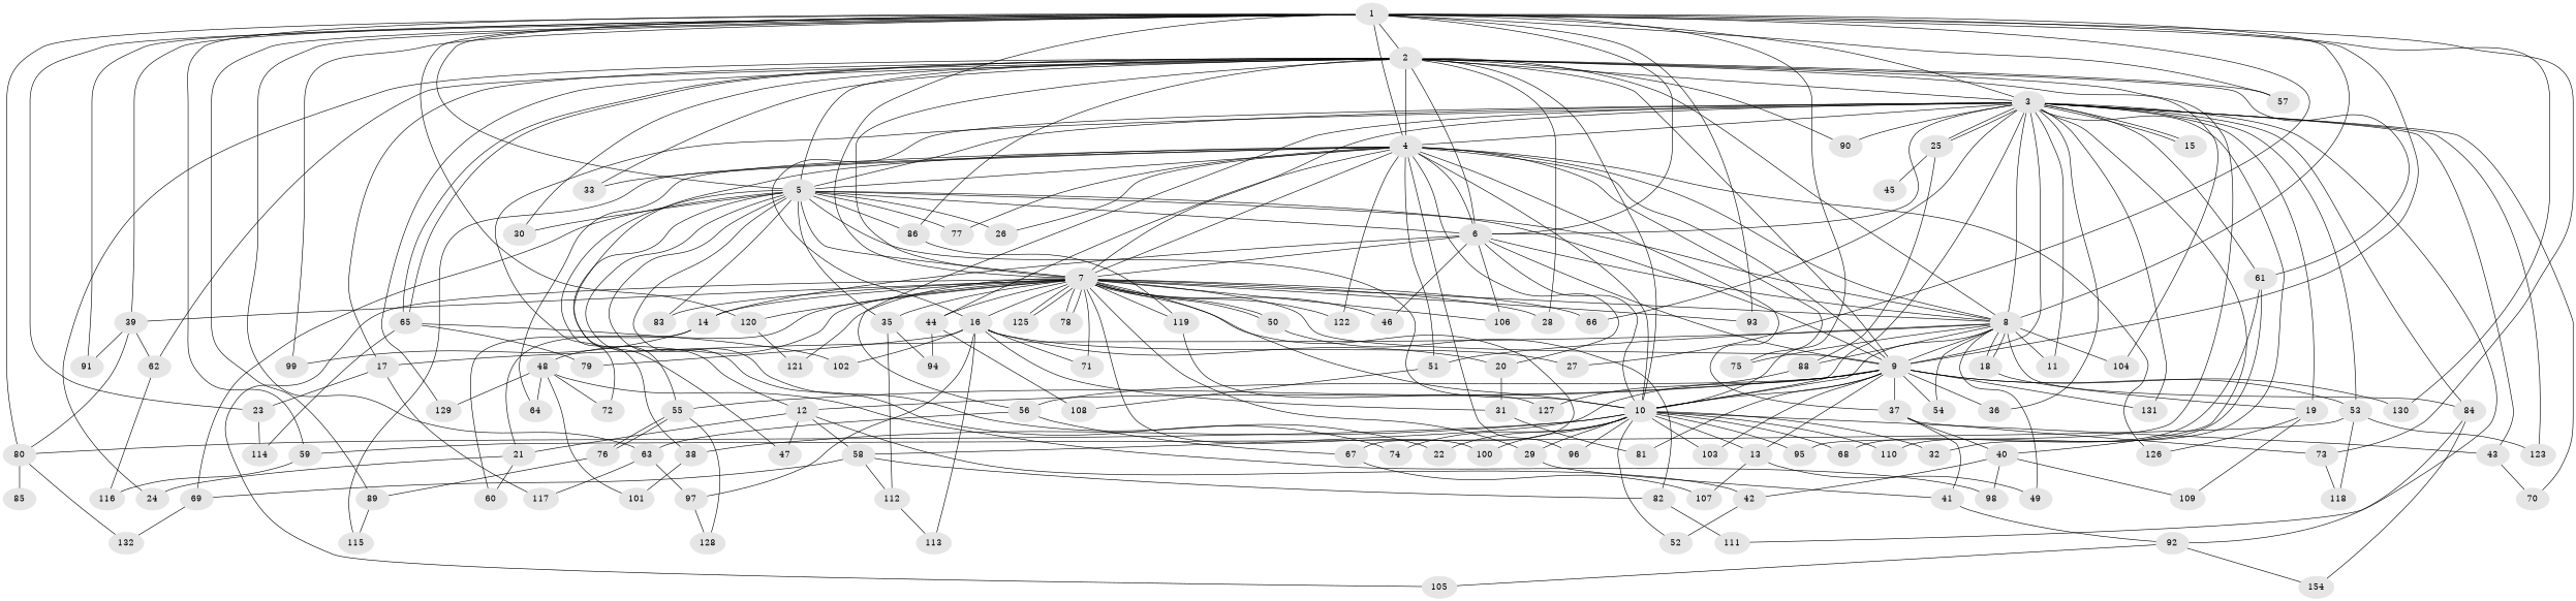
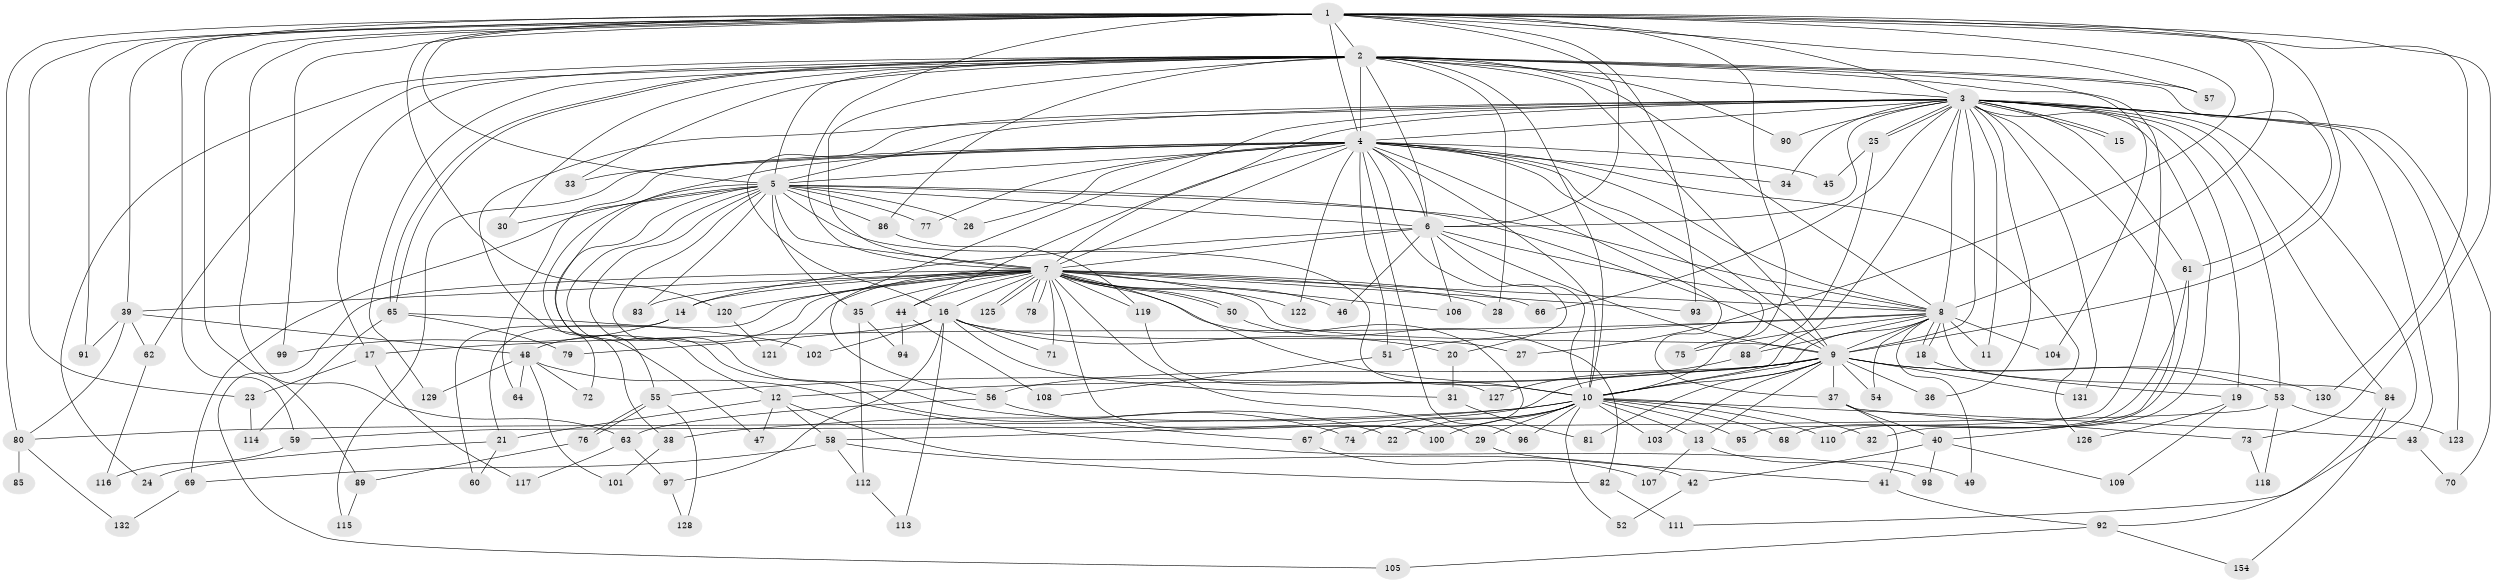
  graph {
    node [color=gray90 style=filled]
    1
    2
    3
    4
    5
    6
    7
    8
    9
    10
    23
    27
    39
    57
    59
    63
    73
    80
    89
    91
    93
    99
    120
    130
    17
    24
    28
    30
    33
    61
    62
    65
    86
    90
    95
    104
    129
    11
    15
    16
    19
    25
    32
+   34
    36
    40
    43
    53
    56
    66
    70
    72
    84
    111
    123
    131
    20
    26
    37
    44
    45
    47
    51
    64
    75
    77
    96
    115
    122
    126
    12
    22
    35
    38
    55
    69
    74
    83
    14
    46
    106
    21
    29
    48
    50
    67
    71
    78
    100
    105
    119
    121
    125
    18
    49
    54
    88
    13
    58
    81
    103
    52
    68
    110
    114
    116
    97
    117
    118
    85
    132
    79
    102
    31
    113
    109
    42
    98
    92
    n120 [label=154]
    41
    94
    108
    112
    101
    76
    128
    60
    82
    107
    127
    1 -- 2
    1 -- 3
    1 -- 4
    1 -- 5
    1 -- 6
    1 -- 7
    1 -- 8
    1 -- 9
    1 -- 10
    1 -- 23
    1 -- 27
    1 -- 39
    1 -- 57
    1 -- 59
    1 -- 63
    1 -- 73
    1 -- 80
    1 -- 89
    1 -- 91
    1 -- 93
    1 -- 99
    1 -- 120
    1 -- 130
    2 -- 3
    2 -- 4
    2 -- 5
    2 -- 6
    2 -- 7
    2 -- 8
    2 -- 9
    2 -- 10
    2 -- 57
    2 -- 17
    2 -- 24
    2 -- 28
    2 -- 30
    2 -- 33
    2 -- 61
    2 -- 62
    2 -- 65
    2 -- 65
    2 -- 86
    2 -- 90
    2 -- 95
    2 -- 104
    2 -- 129
    3 -- 4
    3 -- 5
    3 -- 6
    3 -- 7
    3 -- 8
    3 -- 9
    3 -- 10
    3 -- 61
    3 -- 90
    3 -- 11
    3 -- 15
    3 -- 15
    3 -- 16
    3 -- 19
    3 -- 25
    3 -- 25
    3 -- 32
+   3 -- 34
    3 -- 36
    3 -- 40
    3 -- 43
    3 -- 53
    3 -- 56
    3 -- 66
    3 -- 70
    3 -- 72
    3 -- 84
    3 -- 111
    3 -- 123
    3 -- 131
    4 -- 5
    4 -- 6
    4 -- 7
    4 -- 8
    4 -- 9
    4 -- 10
    4 -- 33
+   4 -- 34
    4 -- 20
    4 -- 26
    4 -- 37
    4 -- 44
+   4 -- 45
    4 -- 47
    4 -- 51
    4 -- 64
    4 -- 75
    4 -- 77
    4 -- 96
    4 -- 115
    4 -- 122
    4 -- 126
    5 -- 6
    5 -- 7
    5 -- 8
    5 -- 9
    5 -- 10
    5 -- 30
    5 -- 86
    5 -- 26
    5 -- 77
    5 -- 12
    5 -- 22
    5 -- 35
    5 -- 38
    5 -- 55
    5 -- 69
    5 -- 74
    5 -- 83
    6 -- 7
    6 -- 8
    6 -- 9
    6 -- 10
    6 -- 14
    6 -- 46
    6 -- 106
    7 -- 8
    7 -- 9
    7 -- 10
    7 -- 39
    7 -- 93
    7 -- 120
    7 -- 28
    7 -- 16
    7 -- 66
    7 -- 44
    7 -- 122
    7 -- 35
    7 -- 83
    7 -- 14
    7 -- 46
    7 -- 106
    7 -- 21
    7 -- 29
    7 -- 48
    7 -- 50
    7 -- 50
    7 -- 67
    7 -- 71
    7 -- 78
    7 -- 78
    7 -- 100
    7 -- 105
    7 -- 119
    7 -- 121
    7 -- 125
    7 -- 125
    8 -- 9
    8 -- 10
    8 -- 17
    8 -- 104
    8 -- 11
    8 -- 84
    8 -- 51
    8 -- 75
    8 -- 18
    8 -- 18
    8 -- 49
    8 -- 54
    8 -- 88
    9 -- 10
    9 -- 130
    9 -- 36
    9 -- 53
    9 -- 56
    9 -- 131
    9 -- 37
    9 -- 12
    9 -- 55
    9 -- 54
    9 -- 13
    9 -- 58
    9 -- 81
    9 -- 103
    10 -- 80
    10 -- 95
    10 -- 32
    10 -- 43
    10 -- 96
    10 -- 22
    10 -- 38
    10 -- 74
    10 -- 29
    10 -- 100
    10 -- 13
    10 -- 103
    10 -- 52
    10 -- 68
    10 -- 110
    23 -- 114
    39 -- 80
    39 -- 91
    39 -- 62
+   39 -- 48
    59 -- 116
    63 -- 97
    63 -- 117
    73 -- 118
    80 -- 85
    80 -- 132
    89 -- 115
    120 -- 121
    17 -- 23
    17 -- 117
    61 -- 68
    61 -- 110
    62 -- 116
    65 -- 114
    65 -- 79
    65 -- 102
    86 -- 119
    16 -- 27
    16 -- 20
    16 -- 71
    16 -- 97
    16 -- 79
    16 -- 102
    16 -- 31
    16 -- 113
    19 -- 126
    19 -- 109
    25 -- 45
    25 -- 88
    40 -- 109
    40 -- 42
    40 -- 98
    43 -- 70
    53 -- 59
    53 -- 123
    53 -- 118
    56 -- 63
    56 -- 67
    84 -- 92
    84 -- n120
    20 -- 31
    37 -- 73
    37 -- 40
    37 -- 41
    44 -- 94
    44 -- 108
    51 -- 108
    12 -- 47
    12 -- 21
    12 -- 58
    12 -- 42
    35 -- 94
    35 -- 112
    38 -- 101
    55 -- 76
    55 -- 76
    55 -- 128
    69 -- 132
    14 -- 99
    14 -- 60
    21 -- 24
    21 -- 60
    29 -- 41
    48 -- 129
    48 -- 72
    48 -- 64
    48 -- 98
    48 -- 101
    50 -- 82
    67 -- 107
    119 -- 127
    18 -- 19
    88 -- 127
    13 -- 49
    13 -- 107
    58 -- 69
    58 -- 112
    58 -- 82
    97 -- 128
    31 -- 81
    42 -- 52
    92 -- 105
    92 -- n120
    41 -- 92
    112 -- 113
    76 -- 89
    82 -- 111
  }
